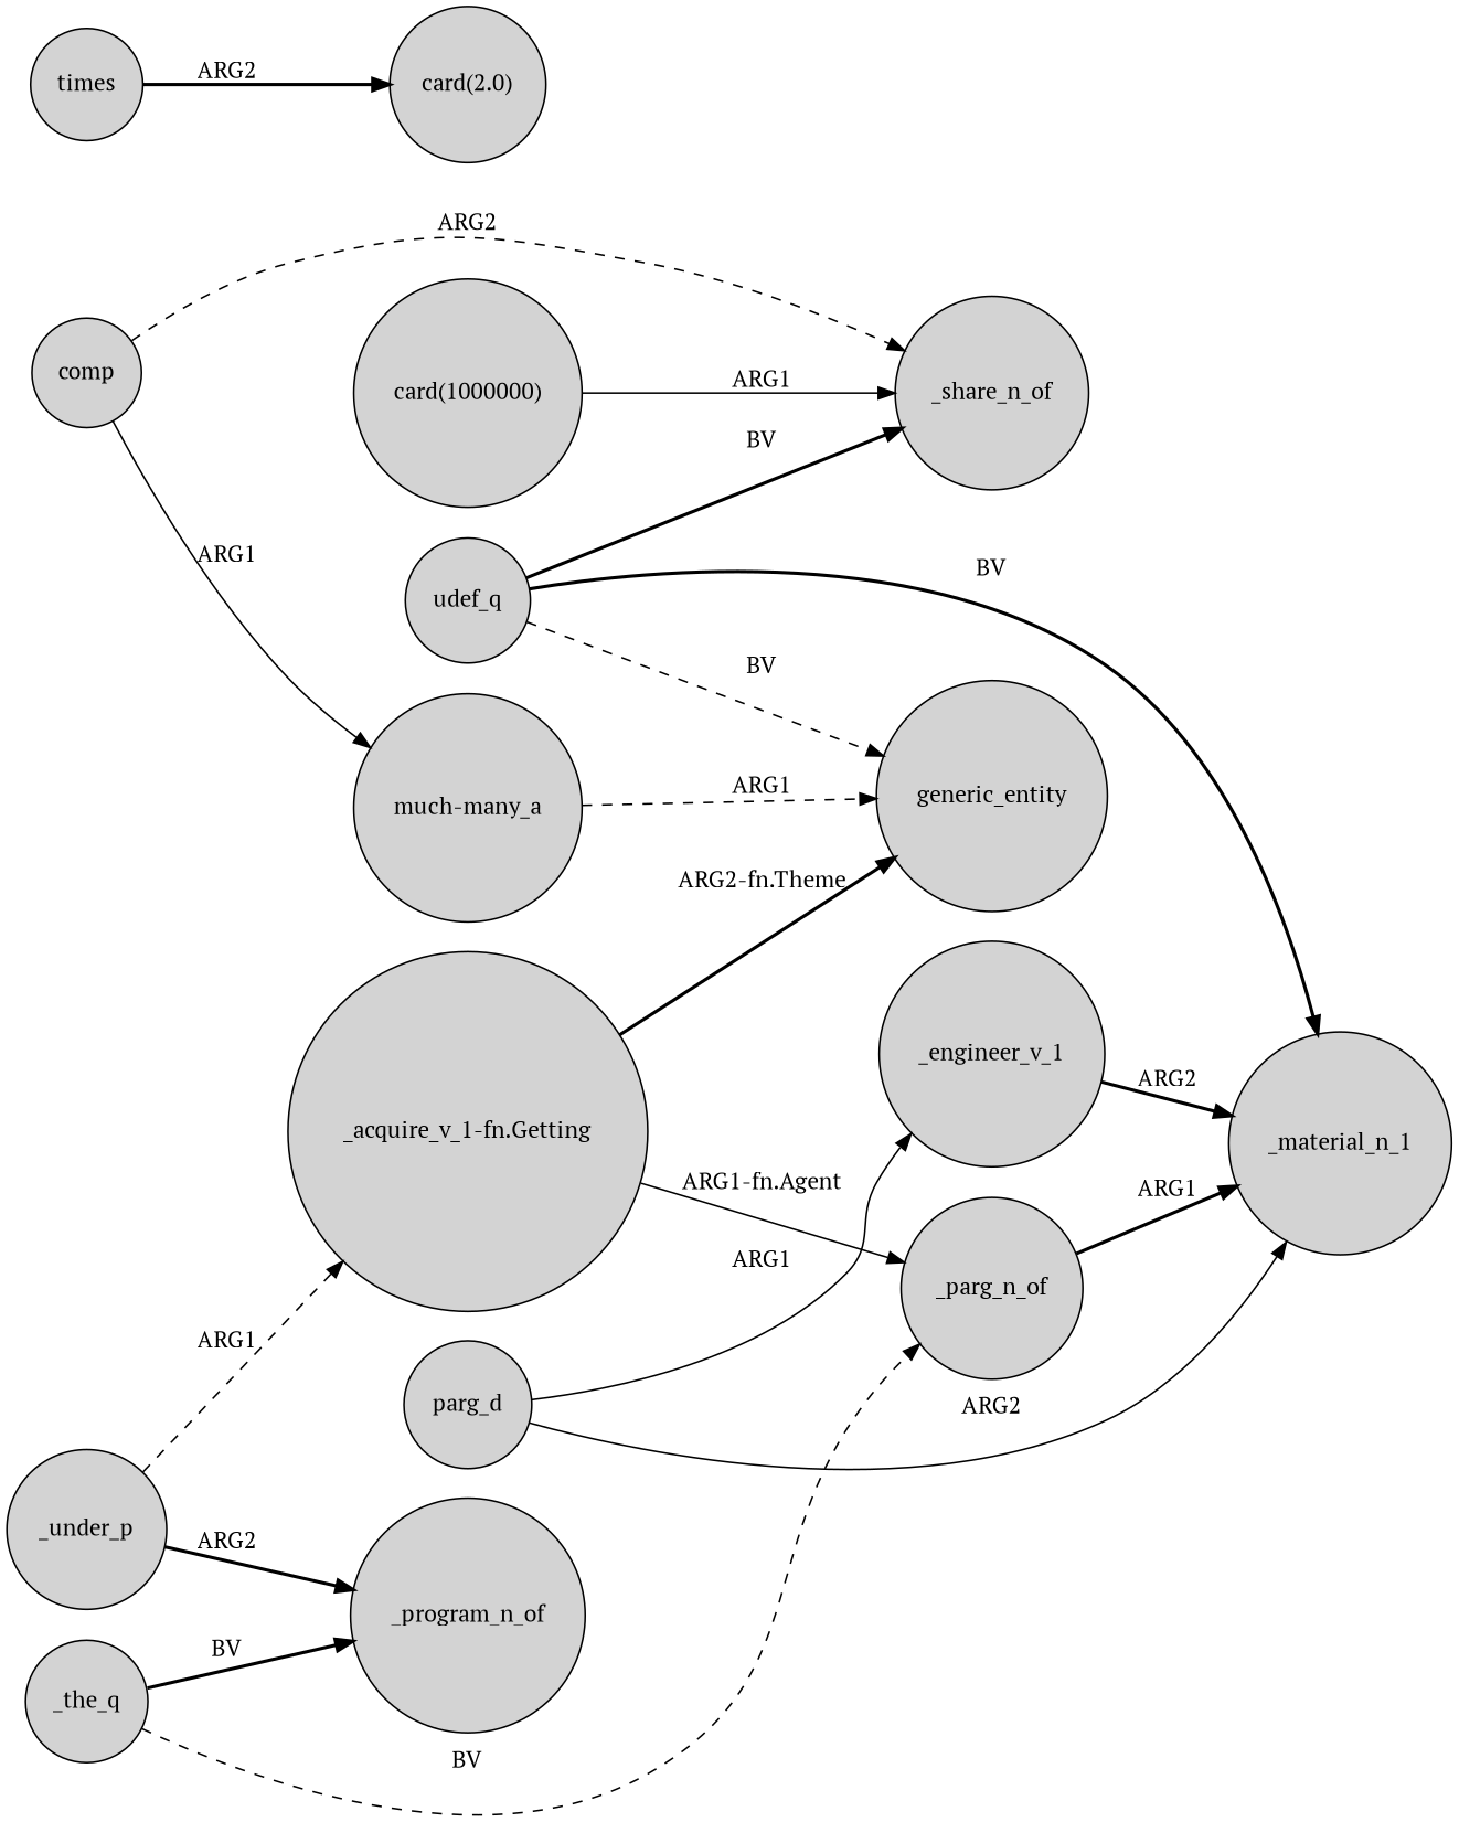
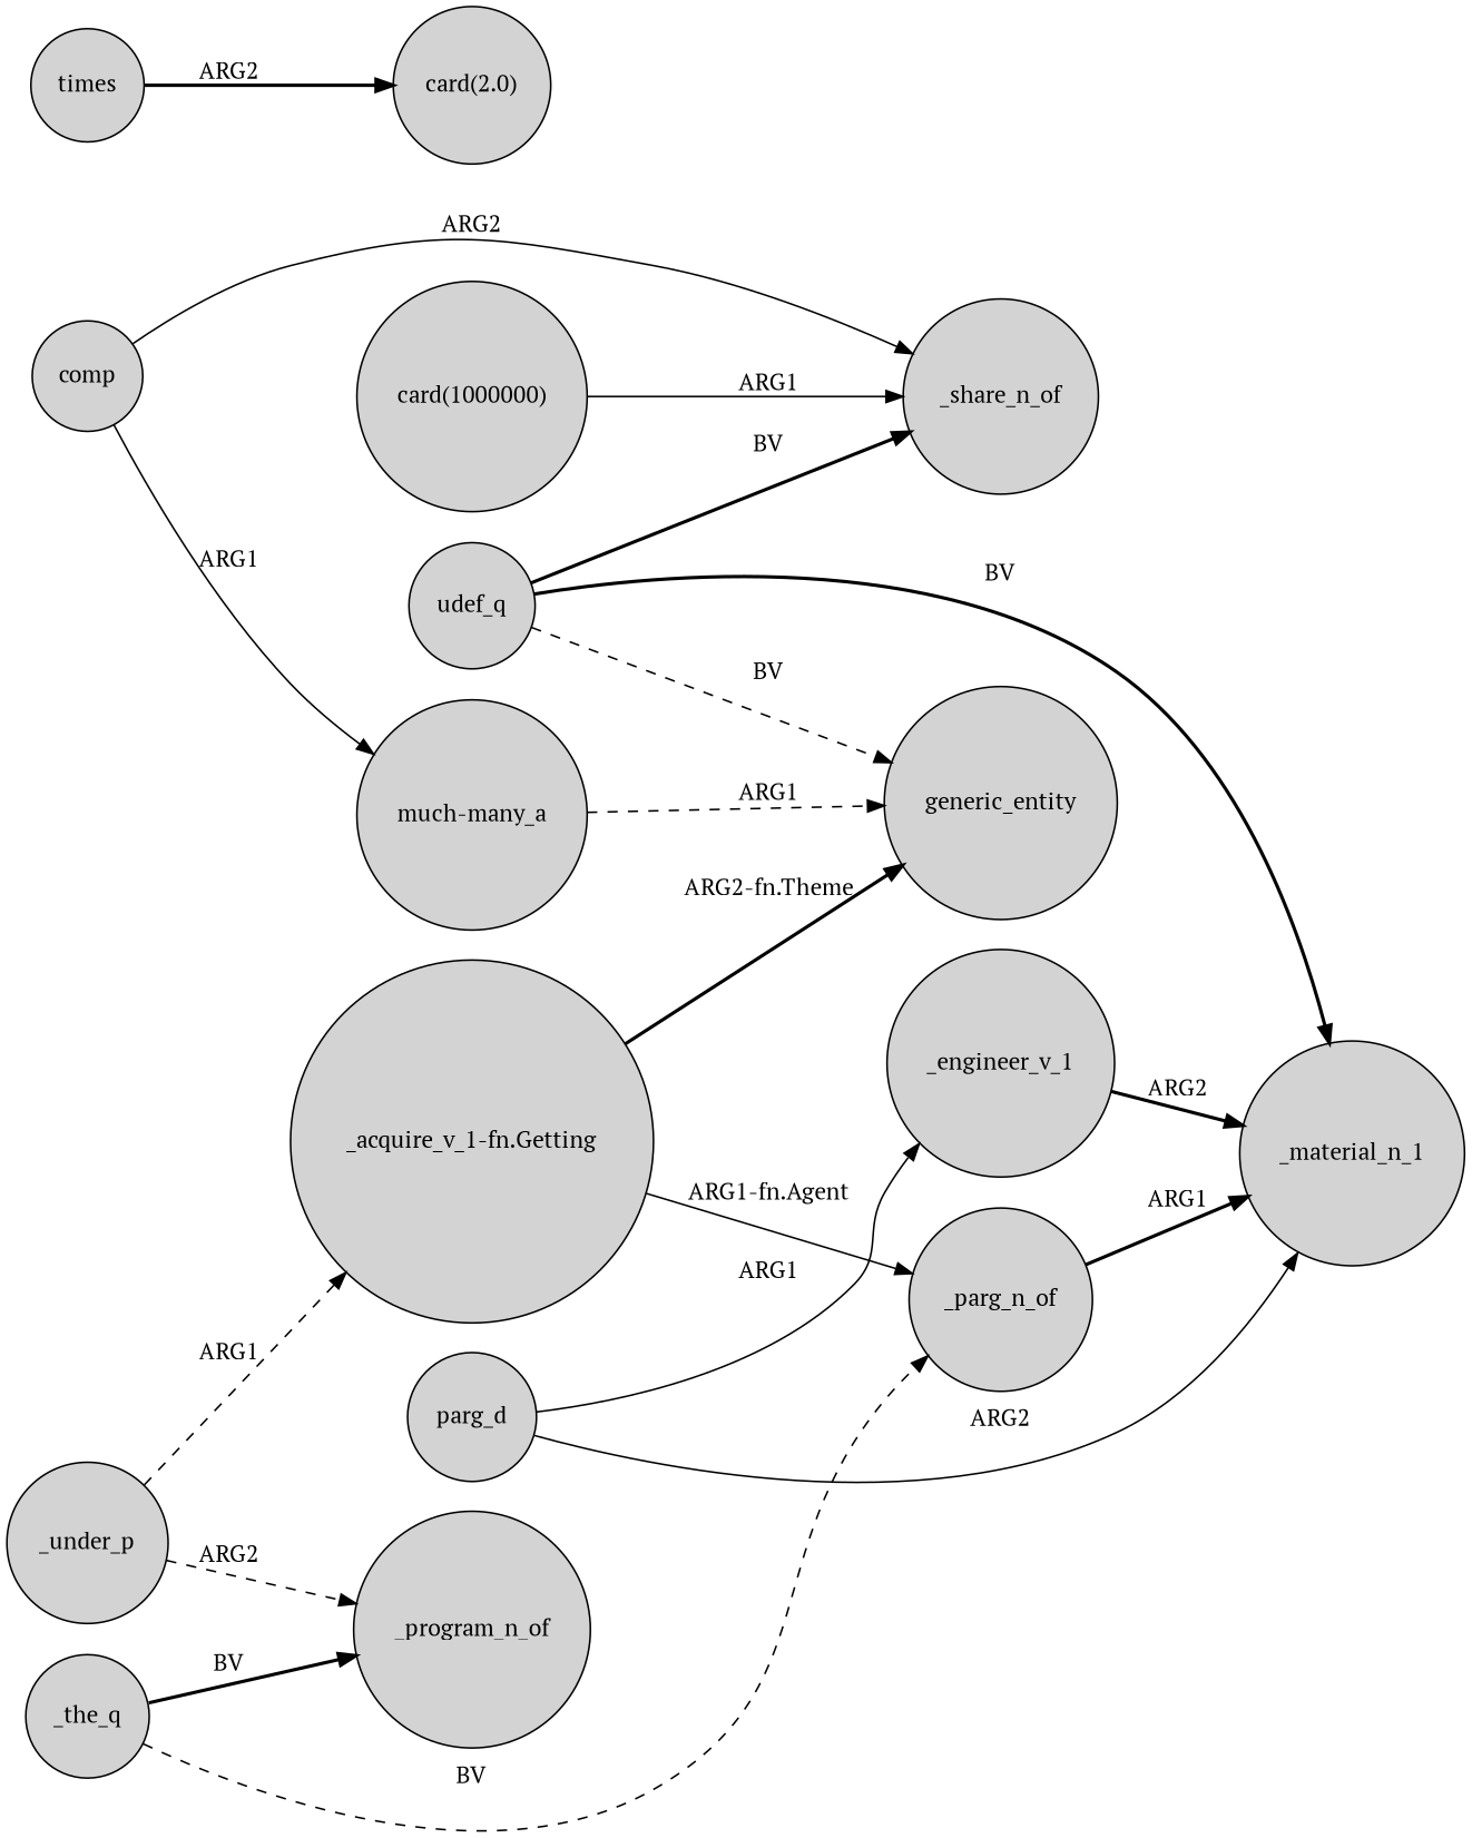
  digraph {
    fontname="PT Serif"
    rankdir=LR
    node [fontname="PT Serif" shape=circle style=filled]
    edge [fontname="PT Serif" style=bold]
    udef_q
    generic_entity
    _share_n_of
    _material_n_1
    "much-many_a"
    _under_p
    "_acquire_v_1-fn.Getting"
    _program_n_of
    n9 [label=_parg_n_of]
    _the_q
    comp
    n12 [label="card(2.0)"]
    times
    "card(1000000)"
    parg_d
    _engineer_v_1
    udef_q -> generic_entity [label=BV style=dashed]
    udef_q -> _share_n_of [label=BV]
    udef_q -> _material_n_1 [label=BV]
    "much-many_a" -> generic_entity [label=ARG1 style=dashed]
    _under_p -> "_acquire_v_1-fn.Getting" [label=ARG1 style=dashed]
-   _under_p -> _program_n_of [label=ARG2]
+   _under_p -> _program_n_of [label=ARG2 style=dashed]
    "_acquire_v_1-fn.Getting" -> generic_entity [label="ARG2-fn.Theme"]
    "_acquire_v_1-fn.Getting" -> n9 [label="ARG1-fn.Agent" style=solid]
    n9 -> _material_n_1 [label=ARG1]
    _the_q -> _program_n_of [label=BV]
    _the_q -> n9 [label=BV style=dashed]
-   comp -> _share_n_of [label=ARG2 style=dashed]
+   comp -> _share_n_of [label=ARG2 style=solid]
    comp -> "much-many_a" [label=ARG1 style=solid]
    times -> n12 [label=ARG2]
    "card(1000000)" -> _share_n_of [label=ARG1 style=solid]
    parg_d -> _material_n_1 [label=ARG2 style=solid]
    parg_d -> _engineer_v_1 [label=ARG1 style=solid]
    _engineer_v_1 -> _material_n_1 [label=ARG2]
  }
